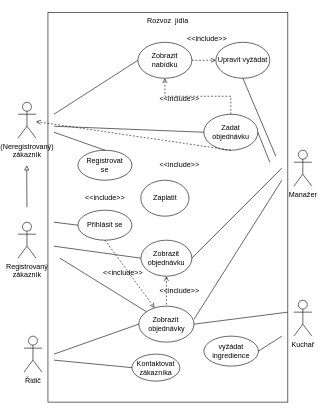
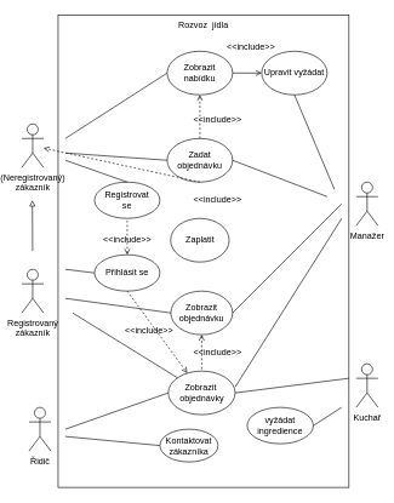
  <mxCell id="0" />
  <mxCell id="1" parent="0" />
  <mxCell id="2" value="Řidič" style="shape=umlActor;verticalLabelPosition=bottom;verticalAlign=top;html=1;outlineConnect=0;" parent="1" vertex="1"><mxGeometry x="30" y="560" width="30" height="60" as="geometry" /></mxCell>
  <mxCell id="3" value="Manažer" style="shape=umlActor;verticalLabelPosition=bottom;verticalAlign=top;html=1;outlineConnect=0;" parent="1" vertex="1"><mxGeometry x="480" y="250" width="30" height="60" as="geometry" /></mxCell>
  <mxCell id="4" value="Zobrazit objednávku" style="ellipse;whiteSpace=wrap;html=1;" parent="1" vertex="1"><mxGeometry x="225" y="400" width="85" height="60" as="geometry" /></mxCell>
- <mxCell id="5" value="Zadat objednávku" style="ellipse;whiteSpace=wrap;html=1;" parent="1" vertex="1"><mxGeometry x="330" y="190" width="90" height="60" as="geometry" /></mxCell>
+ <mxCell id="5" value="Zadat objednávku" style="ellipse;whiteSpace=wrap;html=1;" parent="1" vertex="1"><mxGeometry x="220" y="190" width="90" height="60" as="geometry" /></mxCell>
  <mxCell id="6" value="Zobrazit&amp;nbsp; objednávky" style="ellipse;whiteSpace=wrap;html=1;" parent="1" vertex="1"><mxGeometry x="221.5" y="510" width="92" height="60" as="geometry" /></mxCell>
  <mxCell id="7" value="Kuchař" style="shape=umlActor;verticalLabelPosition=bottom;verticalAlign=top;html=1;outlineConnect=0;" parent="1" vertex="1"><mxGeometry x="480" y="500" width="30" height="60" as="geometry" /></mxCell>
  <mxCell id="8" value="" style="rounded=0;whiteSpace=wrap;html=1;fillColor=none;" parent="1" vertex="1"><mxGeometry x="70" y="20" width="400" height="650" as="geometry" /></mxCell>
  <mxCell id="9" value="Rozvoz&amp;nbsp; jídla" style="text;html=1;strokeColor=none;fillColor=none;align=center;verticalAlign=middle;whiteSpace=wrap;rounded=0;" parent="1" vertex="1"><mxGeometry x="217" y="20" width="106" height="30" as="geometry" /></mxCell>
  <mxCell id="10" value="" style="edgeStyle=orthogonalEdgeStyle;rounded=0;orthogonalLoop=1;jettySize=auto;html=1;dashed=1;endArrow=open;endFill=0;exitX=0.5;exitY=0;exitDx=0;exitDy=0;entryX=0.5;entryY=1;entryDx=0;entryDy=0;" parent="1" source="5" target="12" edge="1"><mxGeometry relative="1" as="geometry"><mxPoint x="270" y="260" as="targetPoint" /></mxGeometry></mxCell>
- <mxCell id="11" style="edgeStyle=orthogonalEdgeStyle;rounded=0;orthogonalLoop=1;jettySize=auto;html=1;exitX=1;exitY=0.5;exitDx=0;exitDy=0;entryX=0;entryY=0.5;entryDx=0;entryDy=0;startArrow=none;startFill=0;endArrow=open;endFill=0;dashed=1;" parent="1" source="12" target="40" edge="1"><mxGeometry relative="1" as="geometry" /></mxCell>
+ <mxCell id="11" style="edgeStyle=orthogonalEdgeStyle;rounded=0;orthogonalLoop=1;jettySize=auto;html=1;exitX=1;exitY=0.5;exitDx=0;exitDy=0;entryX=0;entryY=0.5;entryDx=0;entryDy=0;startArrow=none;startFill=0;endArrow=open;endFill=0;dashed=0;" parent="1" source="12" target="40" edge="1"><mxGeometry relative="1" as="geometry" /></mxCell>
  <mxCell id="12" value="Zobrazit nabídku" style="ellipse;whiteSpace=wrap;html=1;fillColor=default;" parent="1" vertex="1"><mxGeometry x="220" y="70" width="90" height="60" as="geometry" /></mxCell>
  <mxCell id="13" value="" style="endArrow=none;html=1;rounded=0;entryX=0;entryY=0.5;entryDx=0;entryDy=0;" parent="1" target="12" edge="1"><mxGeometry width="50" height="50" relative="1" as="geometry"><mxPoint x="80" y="190" as="sourcePoint" /><mxPoint x="140" y="220" as="targetPoint" /></mxGeometry></mxCell>
  <mxCell id="14" value="" style="endArrow=none;html=1;rounded=0;entryX=0;entryY=0.5;entryDx=0;entryDy=0;" parent="1" target="5" edge="1"><mxGeometry width="50" height="50" relative="1" as="geometry"><mxPoint x="80" y="210" as="sourcePoint" /><mxPoint x="450" y="160" as="targetPoint" /></mxGeometry></mxCell>
  <mxCell id="15" value="" style="endArrow=none;html=1;rounded=0;entryX=0;entryY=0.5;entryDx=0;entryDy=0;" parent="1" target="6" edge="1"><mxGeometry width="50" height="50" relative="1" as="geometry"><mxPoint x="80" y="590" as="sourcePoint" /><mxPoint x="450" y="160" as="targetPoint" /></mxGeometry></mxCell>
  <mxCell id="16" value="" style="endArrow=none;html=1;rounded=0;exitX=1.001;exitY=0.364;exitDx=0;exitDy=0;exitPerimeter=0;" parent="1" source="6" edge="1"><mxGeometry width="50" height="50" relative="1" as="geometry"><mxPoint x="400" y="210" as="sourcePoint" /><mxPoint x="460" y="300" as="targetPoint" /></mxGeometry></mxCell>
  <mxCell id="17" value="" style="endArrow=none;html=1;rounded=0;entryX=1;entryY=0.5;entryDx=0;entryDy=0;" parent="1" target="6" edge="1"><mxGeometry width="50" height="50" relative="1" as="geometry"><mxPoint x="470" y="520" as="sourcePoint" /><mxPoint x="450" y="160" as="targetPoint" /></mxGeometry></mxCell>
  <mxCell id="18" value="(Neregistrovaný)&lt;br&gt;zákazník" style="shape=umlActor;verticalLabelPosition=bottom;verticalAlign=top;html=1;outlineConnect=0;fillColor=default;" parent="1" vertex="1"><mxGeometry x="20" y="170" width="30" height="60" as="geometry" /></mxCell>
  <mxCell id="19" value="Registrovaný &lt;br&gt;zákazník" style="shape=umlActor;verticalLabelPosition=bottom;verticalAlign=top;html=1;outlineConnect=0;fillColor=default;" parent="1" vertex="1"><mxGeometry x="20" y="370" width="30" height="60" as="geometry" /></mxCell>
  <mxCell id="20" value="" style="endArrow=block;html=1;rounded=0;endFill=0;" parent="1" edge="1"><mxGeometry width="50" height="50" relative="1" as="geometry"><mxPoint x="34.92" y="345" as="sourcePoint" /><mxPoint x="34.58" y="275" as="targetPoint" /><Array as="points" /></mxGeometry></mxCell>
  <mxCell id="21" value="Zaplatit" style="ellipse;whiteSpace=wrap;html=1;fillColor=default;" parent="1" vertex="1"><mxGeometry x="224.75" y="300" width="80.5" height="60" as="geometry" /></mxCell>
  <mxCell id="22" value="" style="endArrow=open;html=1;rounded=0;exitX=0.5;exitY=1;exitDx=0;exitDy=0;dashed=1;endFill=0;" parent="1" source="5" target="18" edge="1"><mxGeometry width="50" height="50" relative="1" as="geometry"><mxPoint x="250" y="330" as="sourcePoint" /><mxPoint x="300" y="280" as="targetPoint" /></mxGeometry></mxCell>
  <mxCell id="23" value="&amp;lt;&amp;lt;include&amp;gt;&amp;gt;" style="text;html=1;align=center;verticalAlign=middle;resizable=0;points=[];autosize=1;strokeColor=none;fillColor=none;" parent="1" vertex="1"><mxGeometry x="243.5" y="260" width="90" height="30" as="geometry" /></mxCell>
  <mxCell id="24" value="&amp;lt;&amp;lt;include&amp;gt;&amp;gt;" style="text;html=1;align=center;verticalAlign=middle;resizable=0;points=[];autosize=1;strokeColor=none;fillColor=none;" parent="1" vertex="1"><mxGeometry x="243.5" y="150" width="90" height="30" as="geometry" /></mxCell>
  <mxCell id="25" value="Přihlásit se" style="ellipse;whiteSpace=wrap;html=1;fillColor=default;" parent="1" vertex="1"><mxGeometry x="120" y="350" width="90" height="50" as="geometry" /></mxCell>
  <mxCell id="26" value="" style="endArrow=none;html=1;rounded=0;endFill=0;" parent="1" target="6" edge="1"><mxGeometry width="50" height="50" relative="1" as="geometry"><mxPoint x="90" y="430" as="sourcePoint" /><mxPoint x="250" y="140" as="targetPoint" /><Array as="points" /></mxGeometry></mxCell>
  <mxCell id="27" value="vyžádat ingredience" style="ellipse;whiteSpace=wrap;html=1;fillColor=default;" parent="1" vertex="1"><mxGeometry x="330" y="560" width="91" height="50" as="geometry" /></mxCell>
  <mxCell id="28" value="" style="endArrow=none;html=1;rounded=0;exitX=1;exitY=0.5;exitDx=0;exitDy=0;" parent="1" source="27" edge="1"><mxGeometry width="50" height="50" relative="1" as="geometry"><mxPoint x="250" y="230" as="sourcePoint" /><mxPoint x="460" y="560" as="targetPoint" /></mxGeometry></mxCell>
  <mxCell id="29" value="&amp;lt;&amp;lt;include&amp;gt;&amp;gt;" style="text;html=1;align=center;verticalAlign=middle;resizable=0;points=[];autosize=1;strokeColor=none;fillColor=none;" parent="1" vertex="1"><mxGeometry x="243.5" y="470" width="90" height="30" as="geometry" /></mxCell>
  <mxCell id="30" value="" style="edgeStyle=orthogonalEdgeStyle;rounded=0;orthogonalLoop=1;jettySize=auto;html=1;dashed=1;endArrow=none;endFill=0;exitX=0.5;exitY=1;exitDx=0;exitDy=0;entryX=0.5;entryY=0;entryDx=0;entryDy=0;startArrow=open;startFill=0;" parent="1" source="4" target="6" edge="1"><mxGeometry relative="1" as="geometry"><mxPoint x="310" y="280" as="sourcePoint" /><mxPoint x="310" y="240" as="targetPoint" /></mxGeometry></mxCell>
  <mxCell id="31" value="" style="endArrow=none;html=1;rounded=0;exitX=0;exitY=0.5;exitDx=0;exitDy=0;" parent="1" source="4" edge="1"><mxGeometry width="50" height="50" relative="1" as="geometry"><mxPoint x="210" y="420" as="sourcePoint" /><mxPoint x="80" y="410" as="targetPoint" /></mxGeometry></mxCell>
  <mxCell id="32" value="Registrovat&lt;br&gt;se" style="ellipse;whiteSpace=wrap;html=1;fillColor=default;" parent="1" vertex="1"><mxGeometry x="120" y="250" width="90" height="50" as="geometry" /></mxCell>
  <mxCell id="33" value="" style="endArrow=none;html=1;rounded=0;exitX=1;exitY=0.5;exitDx=0;exitDy=0;" parent="1" source="4" edge="1"><mxGeometry width="50" height="50" relative="1" as="geometry"><mxPoint x="400" y="380" as="sourcePoint" /><mxPoint x="460" y="280" as="targetPoint" /></mxGeometry></mxCell>
  <mxCell id="34" value="" style="endArrow=none;html=1;rounded=0;entryX=0;entryY=0.5;entryDx=0;entryDy=0;" parent="1" target="25" edge="1"><mxGeometry width="50" height="50" relative="1" as="geometry"><mxPoint x="80" y="370" as="sourcePoint" /><mxPoint x="190" y="360" as="targetPoint" /></mxGeometry></mxCell>
  <mxCell id="35" value="" style="endArrow=none;html=1;rounded=0;entryX=0.5;entryY=0;entryDx=0;entryDy=0;" parent="1" target="32" edge="1"><mxGeometry width="50" height="50" relative="1" as="geometry"><mxPoint x="80" y="220" as="sourcePoint" /><mxPoint x="190" y="360" as="targetPoint" /></mxGeometry></mxCell>
+ <mxCell id="36" value="" style="endArrow=none;html=1;rounded=0;entryX=0.5;entryY=1;entryDx=0;entryDy=0;exitX=0.5;exitY=0;exitDx=0;exitDy=0;endFill=0;dashed=1;startArrow=open;startFill=0;" parent="1" source="25" target="32" edge="1"><mxGeometry width="50" height="50" relative="1" as="geometry"><mxPoint x="140" y="470" as="sourcePoint" /><mxPoint x="190" y="420" as="targetPoint" /></mxGeometry></mxCell>
  <mxCell id="37" value="&amp;lt;&amp;lt;include&amp;gt;&amp;gt;" style="text;html=1;align=center;verticalAlign=middle;resizable=0;points=[];autosize=1;strokeColor=none;fillColor=none;" parent="1" vertex="1"><mxGeometry x="120" y="315" width="90" height="30" as="geometry" /></mxCell>
  <mxCell id="38" value="" style="endArrow=none;html=1;rounded=0;entryX=0;entryY=0.5;entryDx=0;entryDy=0;" parent="1" target="39" edge="1"><mxGeometry width="50" height="50" relative="1" as="geometry"><mxPoint x="80" y="600" as="sourcePoint" /><mxPoint x="40" y="400" as="targetPoint" /></mxGeometry></mxCell>
  <mxCell id="39" value="Kontaktovat&lt;br&gt;zákazníka" style="ellipse;whiteSpace=wrap;html=1;fillColor=default;" parent="1" vertex="1"><mxGeometry x="210" y="590" width="80" height="45" as="geometry" /></mxCell>
  <mxCell id="40" value="Upravit vyžádat" style="ellipse;whiteSpace=wrap;html=1;fillColor=default;" parent="1" vertex="1"><mxGeometry x="350" y="70" width="90" height="60" as="geometry" /></mxCell>
  <mxCell id="41" value="" style="endArrow=none;html=1;rounded=0;entryX=0.5;entryY=1;entryDx=0;entryDy=0;" parent="1" target="40" edge="1"><mxGeometry width="50" height="50" relative="1" as="geometry"><mxPoint x="450" y="260" as="sourcePoint" /><mxPoint x="320" y="230" as="targetPoint" /></mxGeometry></mxCell>
  <mxCell id="42" value="" style="endArrow=none;html=1;rounded=0;exitX=1;exitY=0.5;exitDx=0;exitDy=0;" parent="1" source="5" edge="1"><mxGeometry width="50" height="50" relative="1" as="geometry"><mxPoint x="340" y="270" as="sourcePoint" /><mxPoint x="440" y="270" as="targetPoint" /></mxGeometry></mxCell>
  <mxCell id="43" value="&amp;lt;&amp;lt;include&amp;gt;&amp;gt;" style="text;html=1;align=center;verticalAlign=middle;resizable=0;points=[];autosize=1;strokeColor=none;fillColor=none;" parent="1" vertex="1"><mxGeometry x="290" y="50" width="90" height="30" as="geometry" /></mxCell>
  <mxCell id="44" value="" style="endArrow=open;html=1;rounded=0;exitX=0.5;exitY=1;exitDx=0;exitDy=0;dashed=1;endFill=0;" parent="1" source="25" target="6" edge="1"><mxGeometry width="50" height="50" relative="1" as="geometry"><mxPoint x="-10" y="440" as="sourcePoint" /><mxPoint x="40" y="390" as="targetPoint" /></mxGeometry></mxCell>
  <mxCell id="45" value="&amp;lt;&amp;lt;include&amp;gt;&amp;gt;" style="text;html=1;align=center;verticalAlign=middle;resizable=0;points=[];autosize=1;strokeColor=none;fillColor=none;" parent="1" vertex="1"><mxGeometry x="150" y="440" width="90" height="30" as="geometry" /></mxCell>
